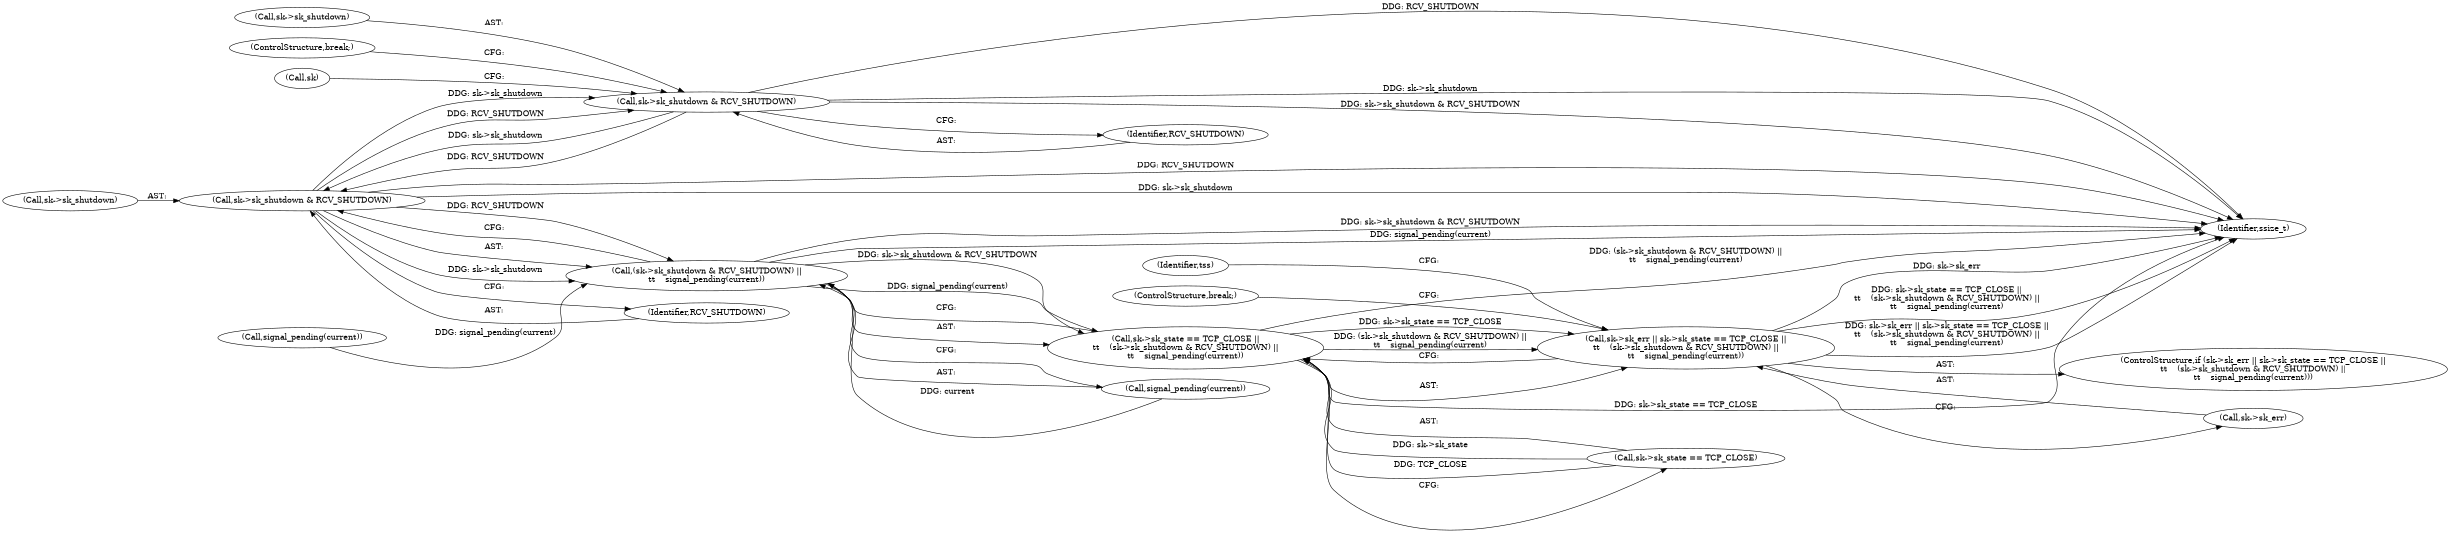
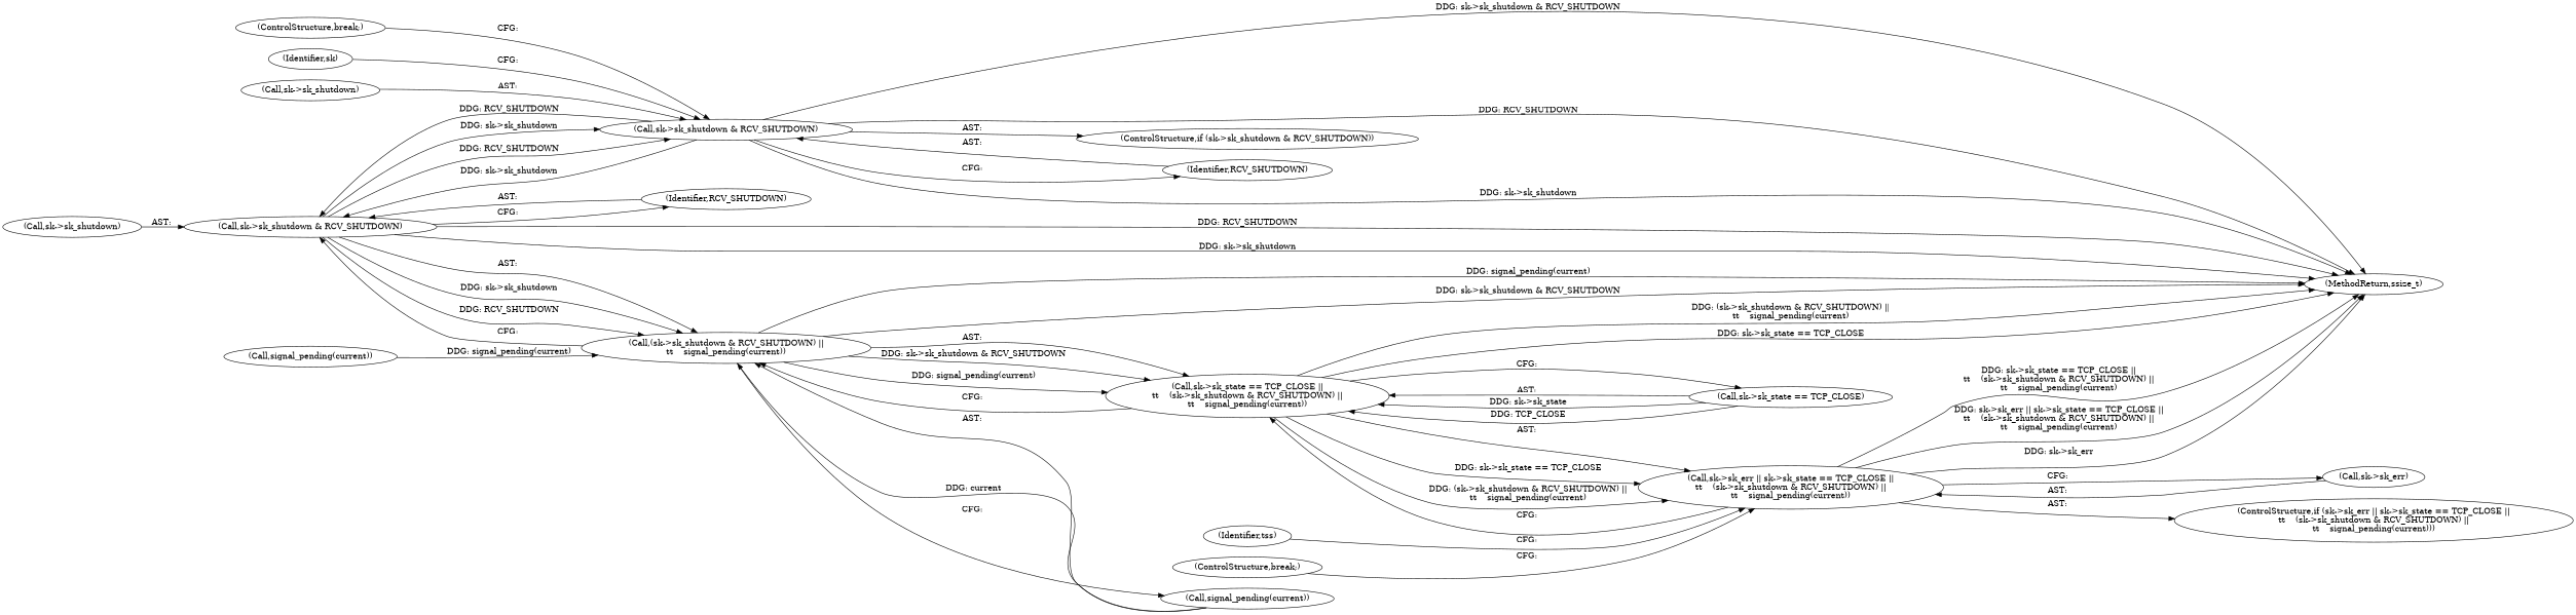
  digraph {
    rankdir=LR
    n1 [label="(Call,sk->sk_shutdown & RCV_SHUTDOWN)"]
    n2 [label="(Call,sk->sk_shutdown & RCV_SHUTDOWN)"]
    n3 [label="(Call,(sk->sk_shutdown & RCV_SHUTDOWN) ||\n\t\t    signal_pending(current))"]
    n4 [label="(Identifier,RCV_SHUTDOWN)"]
-   n5 [label="(Identifier,ssize_t)"]
+   n5 [label="(MethodReturn,ssize_t)"]
+   n6 [label="(ControlStructure,if (sk->sk_shutdown & RCV_SHUTDOWN))"]
    n7 [label="(Identifier,RCV_SHUTDOWN)"]
    n8 [label="(Call,sk->sk_state == TCP_CLOSE ||\n\t\t    (sk->sk_shutdown & RCV_SHUTDOWN) ||\n\t\t    signal_pending(current))"]
    n9 [label="(Call,signal_pending(current))"]
    n10 [label="(Call,sk->sk_err || sk->sk_state == TCP_CLOSE ||\n\t\t    (sk->sk_shutdown & RCV_SHUTDOWN) ||\n\t\t    signal_pending(current))"]
    n11 [label="(Call,sk->sk_state == TCP_CLOSE)"]
    n12 [label="(ControlStructure,if (sk->sk_err || sk->sk_state == TCP_CLOSE ||\n\t\t    (sk->sk_shutdown & RCV_SHUTDOWN) ||\n\t\t    signal_pending(current)))"]
    n13 [label="(Call,sk->sk_err)"]
    n14 [label="(Call,sk->sk_shutdown)"]
    n15 [label="(Identifier,tss)"]
    n16 [label="(Call,signal_pending(current))"]
    n17 [label="(Call,sk->sk_shutdown)"]
    n18 [label="(ControlStructure,break;)"]
-   n19 [label="(Call,sk)"]
+   n19 [label="(Identifier,sk)"]
    n20 [label="(ControlStructure,break;)"]
    n1 -> n2 [label="DDG: sk->sk_shutdown"]
    n1 -> n2 [label="DDG: RCV_SHUTDOWN"]
    n1 -> n3 [label="AST: "]
    n1 -> n3 [label="DDG: sk->sk_shutdown"]
    n1 -> n3 [label="DDG: RCV_SHUTDOWN"]
    n1 -> n4 [label="CFG: "]
    n1 -> n5 [label="DDG: RCV_SHUTDOWN"]
    n1 -> n5 [label="DDG: sk->sk_shutdown"]
    n2 -> n1 [label="DDG: sk->sk_shutdown"]
    n2 -> n1 [label="DDG: RCV_SHUTDOWN"]
    n2 -> n5 [label="DDG: sk->sk_shutdown"]
    n2 -> n5 [label="DDG: sk->sk_shutdown & RCV_SHUTDOWN"]
    n2 -> n5 [label="DDG: RCV_SHUTDOWN"]
+   n2 -> n6 [label="AST: "]
    n2 -> n7 [label="CFG: "]
    n3 -> n1 [label="CFG: "]
    n3 -> n5 [label="DDG: signal_pending(current)"]
    n3 -> n5 [label="DDG: sk->sk_shutdown & RCV_SHUTDOWN"]
    n3 -> n8 [label="AST: "]
    n3 -> n8 [label="DDG: sk->sk_shutdown & RCV_SHUTDOWN"]
    n3 -> n8 [label="DDG: signal_pending(current)"]
    n3 -> n9 [label="CFG: "]
    n4 -> n1 [label="AST: "]
    n7 -> n2 [label="AST: "]
    n8 -> n3 [label="CFG: "]
    n8 -> n5 [label="DDG: (sk->sk_shutdown & RCV_SHUTDOWN) ||\n\t\t    signal_pending(current)"]
    n8 -> n5 [label="DDG: sk->sk_state == TCP_CLOSE"]
    n8 -> n10 [label="AST: "]
    n8 -> n10 [label="DDG: sk->sk_state == TCP_CLOSE"]
    n8 -> n10 [label="DDG: (sk->sk_shutdown & RCV_SHUTDOWN) ||\n\t\t    signal_pending(current)"]
    n8 -> n11 [label="CFG: "]
    n9 -> n3 [label="AST: "]
    n9 -> n3 [label="DDG: current"]
    n10 -> n5 [label="DDG: sk->sk_err || sk->sk_state == TCP_CLOSE ||\n\t\t    (sk->sk_shutdown & RCV_SHUTDOWN) ||\n\t\t    signal_pending(current)"]
    n10 -> n5 [label="DDG: sk->sk_err"]
    n10 -> n5 [label="DDG: sk->sk_state == TCP_CLOSE ||\n\t\t    (sk->sk_shutdown & RCV_SHUTDOWN) ||\n\t\t    signal_pending(current)"]
    n10 -> n8 [label="CFG: "]
    n10 -> n12 [label="AST: "]
    n10 -> n13 [label="CFG: "]
    n11 -> n8 [label="AST: "]
    n11 -> n8 [label="DDG: sk->sk_state"]
    n11 -> n8 [label="DDG: TCP_CLOSE"]
    n13 -> n10 [label="AST: "]
    n14 -> n2 [label="AST: "]
    n15 -> n10 [label="CFG: "]
    n16 -> n3 [label="DDG: signal_pending(current)"]
    n17 -> n1 [label="AST: "]
    n18 -> n2 [label="CFG: "]
    n19 -> n2 [label="CFG: "]
    n20 -> n10 [label="CFG: "]
  }
